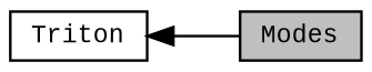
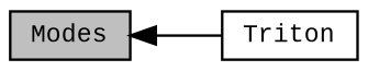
  digraph {
    rankdir=LR
    fontname="Liberation Mono"
    node [color=black fontname="Liberation Mono" fontsize=10 shape=record style=filled]
    n1 [fillcolor=grey75 fontcolor=black height=0.2 label=Modes width=0.4]
    n2 [fillcolor=white height=0.2 label=Triton width=0.4]
-   n2 -> n1 [dir=back fontname="Liberation Mono" fontsize=10 labelfontname=Helvetica labelfontsize=10 shape=plaintext style=solid]
+   n1 -> n2 [dir=back fontname="Liberation Mono" fontsize=10 labelfontname=Helvetica labelfontsize=10 shape=plaintext style=solid]
  }
